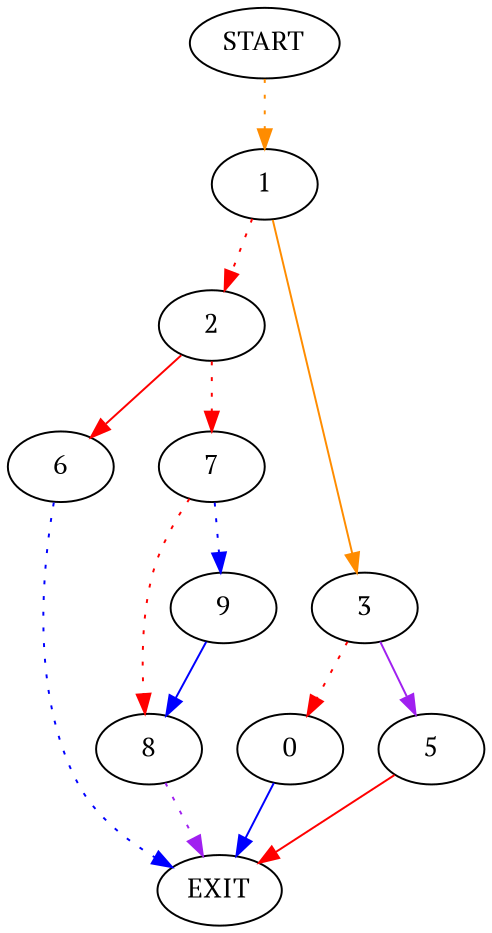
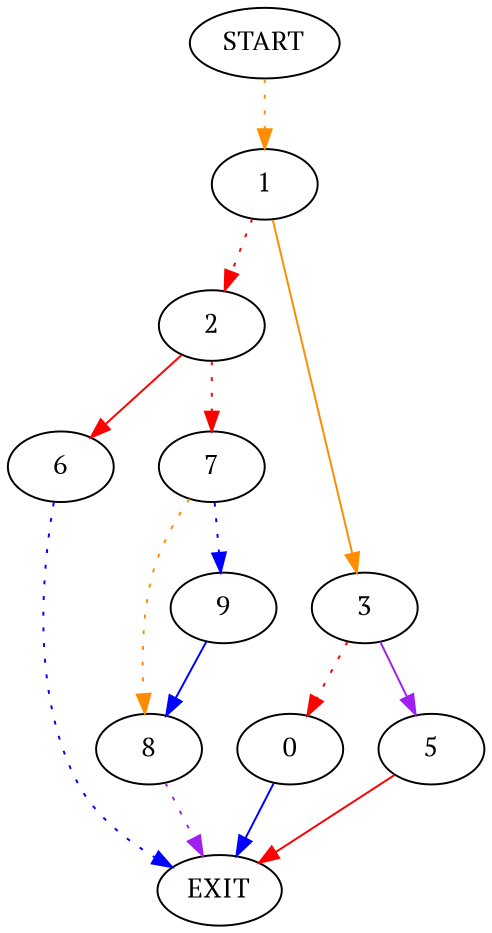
  digraph {
    fontname="PT Serif"
    node [fontname="PT Serif"]
    edge [color=red fontname="PT Serif" style=dotted]
    n1 [label=START]
    1
    2
    3
    n5 [label=EXIT]
    6
    7
    n8 [label=0]
    5
    8
    9
    n1 -> 1 [color=darkorange]
    1 -> 2
    1 -> 3 [color=darkorange style=solid]
    2 -> 6 [style=solid]
    2 -> 7
    3 -> n8
    3 -> 5 [color=purple style=solid]
    6 -> n5 [color=blue]
-   7 -> 8
+   7 -> 8 [color=darkorange]
    7 -> 9 [color=blue]
    n8 -> n5 [color=blue style=solid]
    5 -> n5 [style=solid]
    8 -> n5 [color=purple]
    9 -> 8 [color=blue style=solid]
  }
